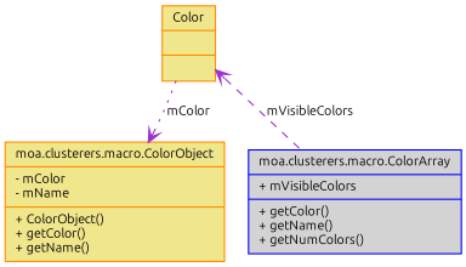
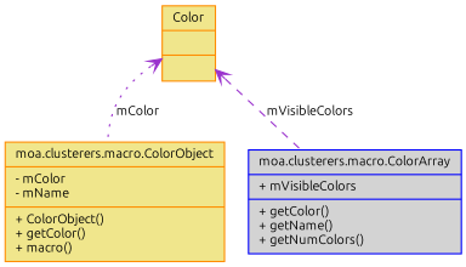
  digraph {
    fontname=Ubuntu
    node [color=darkorange fillcolor=khaki fontname=Ubuntu fontsize=10 shape=record style=filled]
    edge [arrowtail=open color=darkorchid3 dir=back fontname=Ubuntu fontsize=10 labelfontname=Helvetica labelfontsize=10]
    n1 [color=blue fillcolor=lightgrey fontcolor=black height=0.2 label="{moa.clusterers.macro.ColorArray\n|+ mVisibleColors\l|+ getColor()\l+ getName()\l+ getNumColors()\l}" width=0.4]
-   n2 [height=0.2 label="{moa.clusterers.macro.ColorObject\n|- mColor\l- mName\l|+ ColorObject()\l+ getColor()\l+ getName()\l}" width=0.4]
+   n2 [height=0.2 label="{moa.clusterers.macro.ColorObject\n|- mColor\l- mName\l|+ ColorObject()\l+ getColor()\l+ macro()\l}" width=0.4]
    n3 [height=0.2 label="{Color\n||}" width=0.4]
    n3 -> n1 [label=mVisibleColors style=dashed]
-   n2 -> n3 [label=mColor style=dotted]
+   n3 -> n2 [label=mColor style=dotted]
  }
